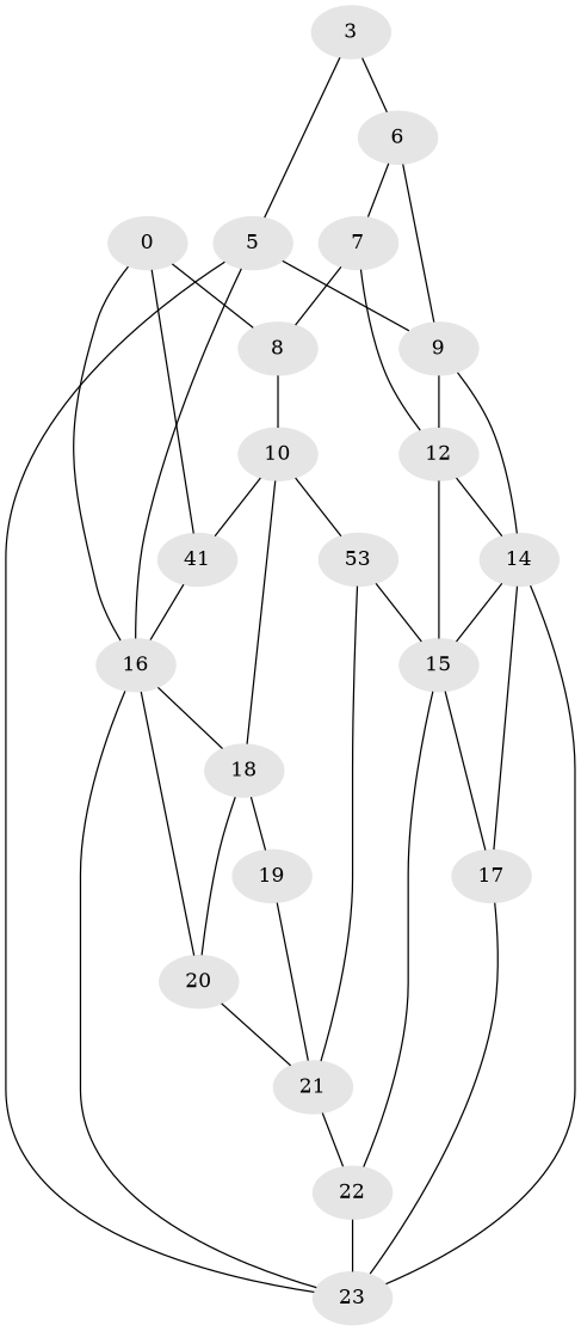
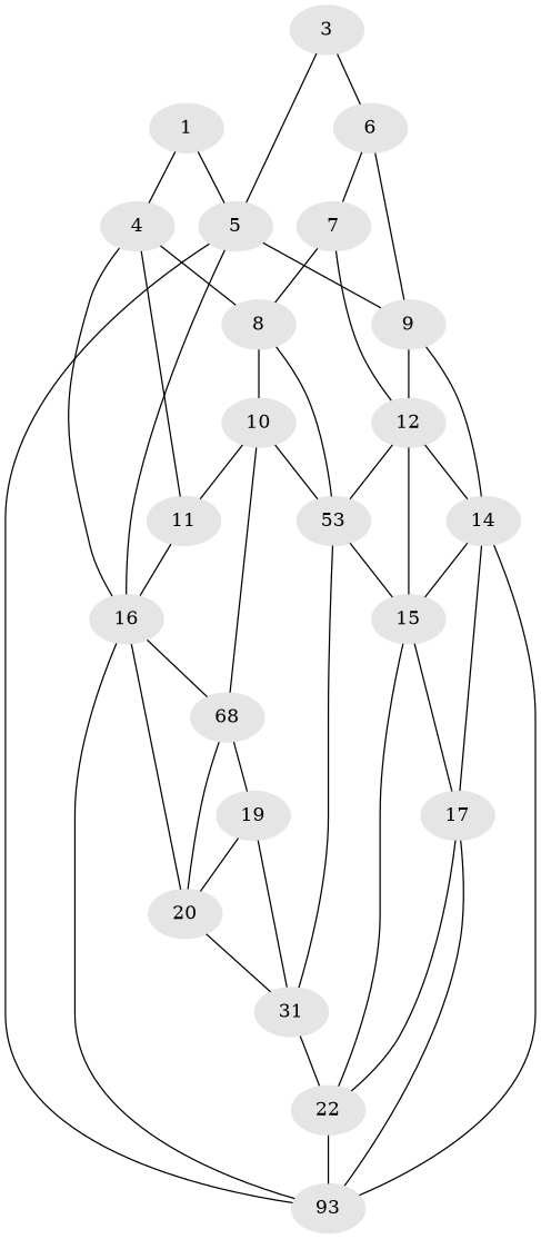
  graph {
    node [color=gray90 style=filled]
    edge [weight=1.0]
-   4 [label=0]
+   1
+   4
    5
    8
-   11 [label=41]
+   11
    16
    9
-   23
+   23 [label=93]
    3
    6
    10
    n12 [label=53]
    7
-   18
+   18 [label=68]
    20
    12
    14
    15
-   21
+   21 [label=31]
    17
    19
    22
+   1 -- 4
+   1 -- 5
    4 -- 8
    4 -- 11
    4 -- 16
    5 -- 16
    5 -- 9 [weight=2.0]
    5 -- 23
    8 -- 10
+   8 -- n12
    11 -- 16 [weight=2.0]
    16 -- 23
    16 -- 18
    16 -- 20
    9 -- 12
    9 -- 14
    3 -- 5
    3 -- 6
    6 -- 9 [weight=2.0]
    6 -- 7
    10 -- 11
    10 -- n12
    10 -- 18
    n12 -- 15
    n12 -- 21
    7 -- 8 [weight=2.0]
    7 -- 12
    18 -- 20
    18 -- 19
    20 -- 21
+   12 -- n12
    12 -- 14
    12 -- 15 [weight=2.0]
    14 -- 23
    14 -- 15
    14 -- 17
    15 -- 17
    15 -- 22
    21 -- 22 [weight=2.0]
    17 -- 23
+   17 -- 22
+   19 -- 20
    19 -- 21 [weight=2.0]
    22 -- 23
  }
